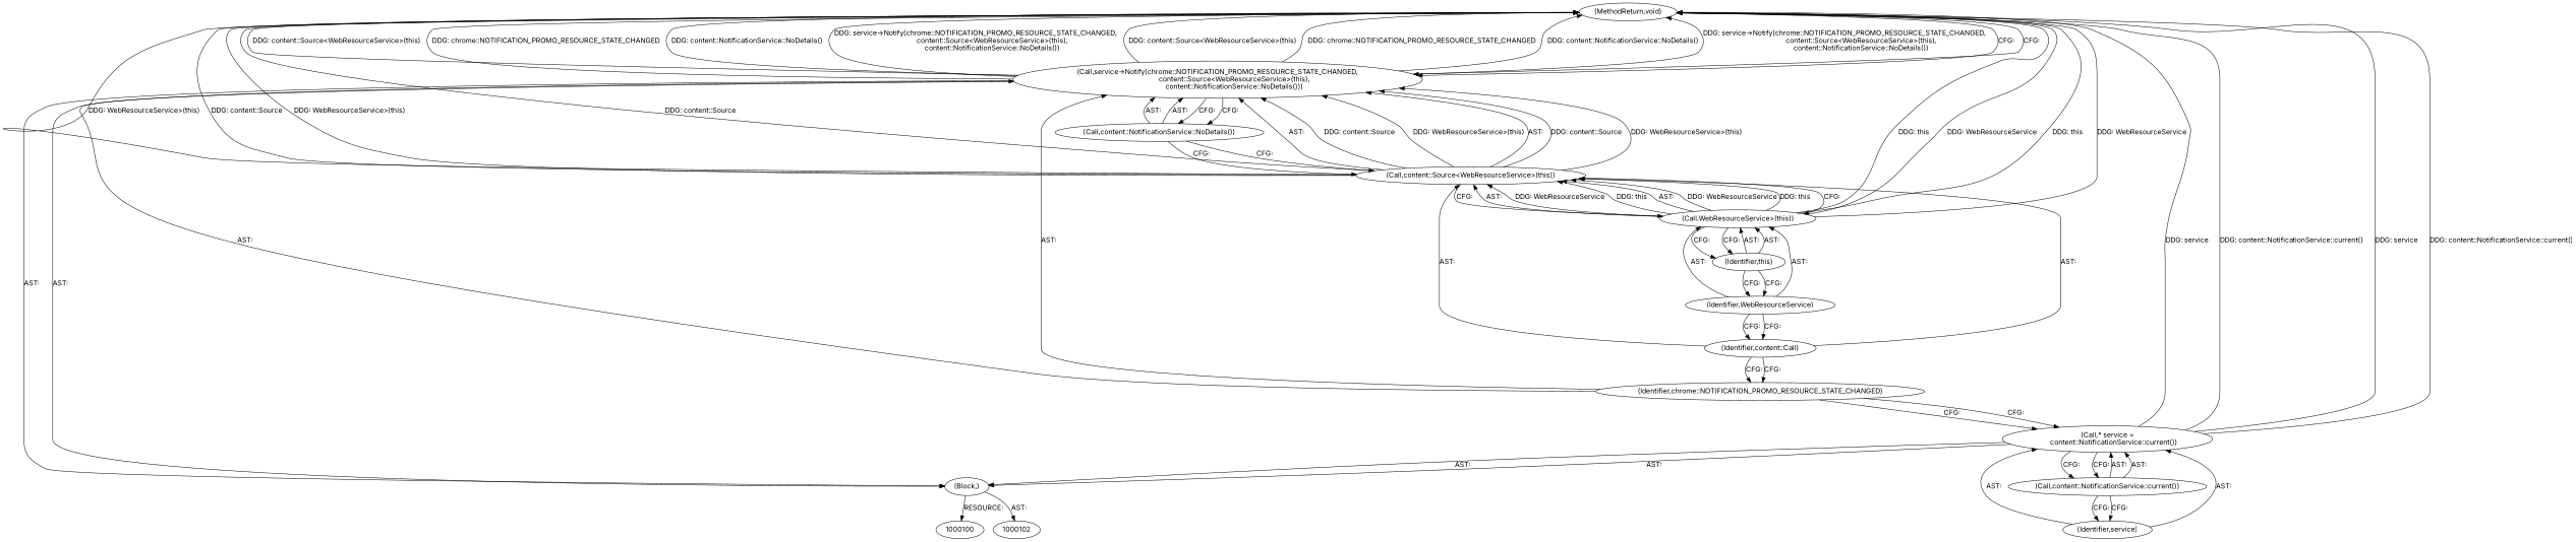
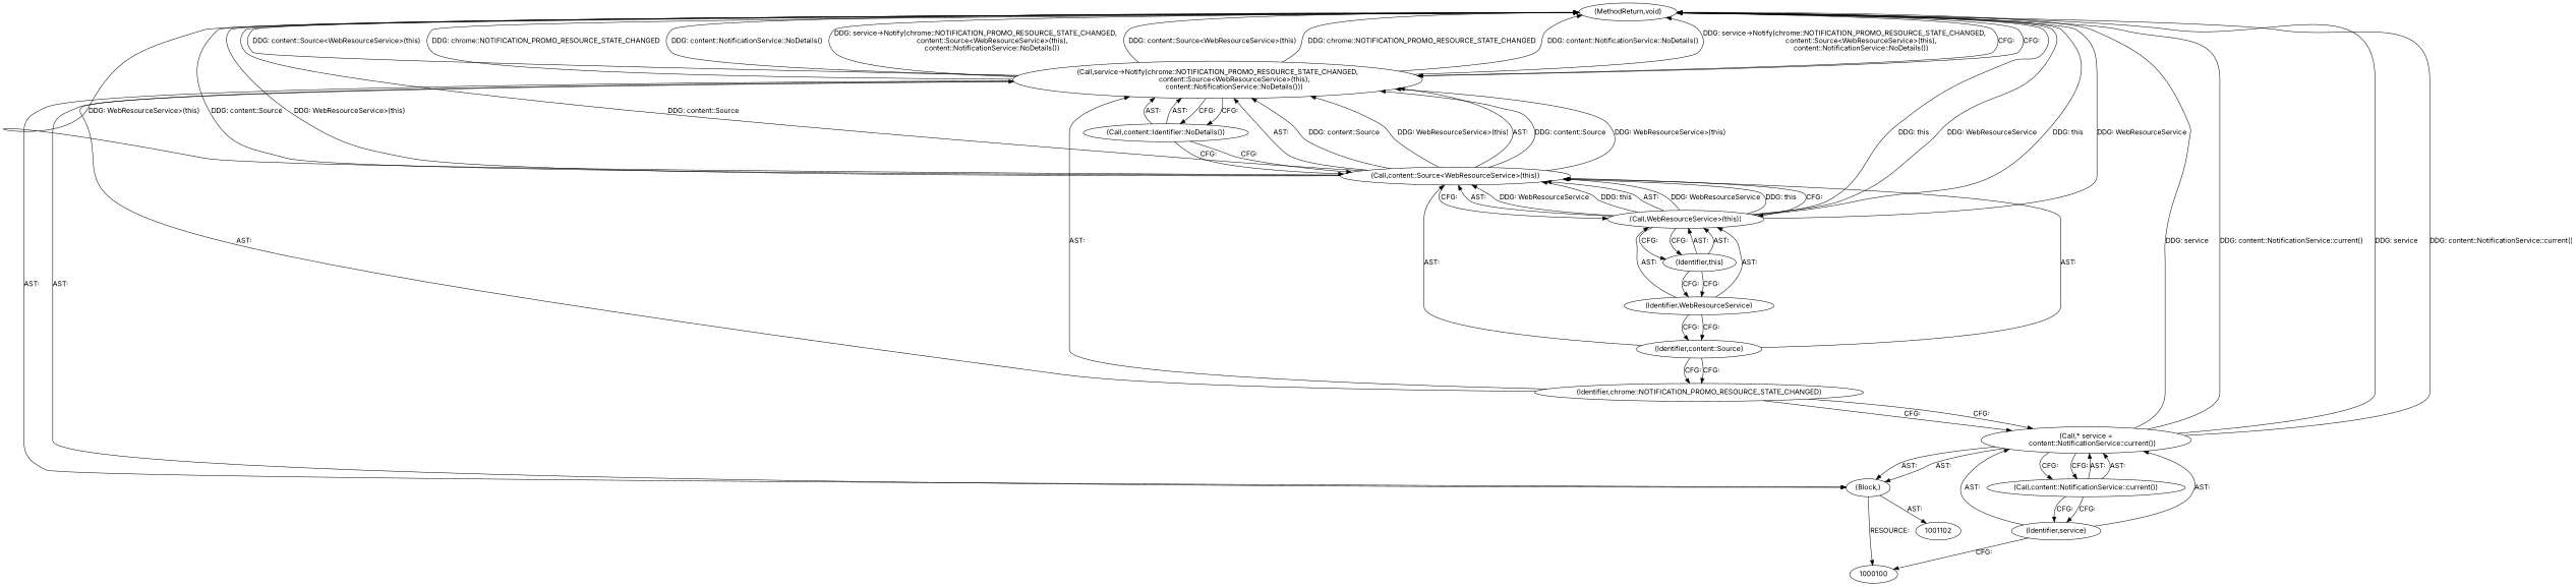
  digraph {
    fontname=Inter
    node [fontname=Inter]
    edge [fontname=Inter]
    n1 [label="(MethodReturn,void)"]
    n2 [label="(Call,service->Notify(chrome::NOTIFICATION_PROMO_RESOURCE_STATE_CHANGED,\n                  content::Source<WebResourceService>(this),\n                  content::NotificationService::NoDetails()))"]
    n3 [label="(Block,)"]
-   n4 [label="(Call,content::NotificationService::NoDetails())"]
+   n4 [label="(Call,content::Identifier::NoDetails())"]
    1000100
-   1000102
+   1000102 [label=1001102]
    n7 [label="(Call,* service =\n       content::NotificationService::current())"]
    n8 [label="(Call,content::NotificationService::current())"]
    n9 [label="(Identifier,service)"]
    n10 [label="(Identifier,chrome::NOTIFICATION_PROMO_RESOURCE_STATE_CHANGED)"]
    n11 [label="(Call,content::Source<WebResourceService>(this))"]
    n12 [label="(Call,WebResourceService>(this))"]
    n13 [label="(Identifier,this)"]
-   n14 [label="(Identifier,content::Call)"]
+   n14 [label="(Identifier,content::Source)"]
    n15 [label="(Identifier,WebResourceService)"]
    n1 -> n2 [label="CFG: "]
    n1 -> n2 [label="CFG: "]
    n2 -> n1 [label="DDG: content::Source<WebResourceService>(this)"]
    n2 -> n1 [label="DDG: chrome::NOTIFICATION_PROMO_RESOURCE_STATE_CHANGED"]
    n2 -> n1 [label="DDG: content::NotificationService::NoDetails()"]
    n2 -> n1 [label="DDG: service->Notify(chrome::NOTIFICATION_PROMO_RESOURCE_STATE_CHANGED,\n                  content::Source<WebResourceService>(this),\n                  content::NotificationService::NoDetails())"]
    n2 -> n1 [label="DDG: content::Source<WebResourceService>(this)"]
    n2 -> n1 [label="DDG: chrome::NOTIFICATION_PROMO_RESOURCE_STATE_CHANGED"]
    n2 -> n1 [label="DDG: content::NotificationService::NoDetails()"]
    n2 -> n1 [label="DDG: service->Notify(chrome::NOTIFICATION_PROMO_RESOURCE_STATE_CHANGED,\n                  content::Source<WebResourceService>(this),\n                  content::NotificationService::NoDetails())"]
    n2 -> n3 [label="AST: "]
    n2 -> n3 [label="AST: "]
    n2 -> n4 [label="CFG: "]
    n2 -> n4 [label="CFG: "]
    n3 -> 1000100 [label="RESOURCE: "]
    n3 -> 1000102 [label="AST: "]
    n4 -> n2 [label="AST: "]
    n4 -> n2 [label="AST: "]
    n4 -> n11 [label="CFG: "]
    n4 -> n11 [label="CFG: "]
    n7 -> n1 [label="DDG: service"]
    n7 -> n1 [label="DDG: content::NotificationService::current()"]
    n7 -> n1 [label="DDG: service"]
    n7 -> n1 [label="DDG: content::NotificationService::current()"]
    n7 -> n3 [label="AST: "]
    n7 -> n3 [label="AST: "]
    n7 -> n8 [label="CFG: "]
    n7 -> n8 [label="CFG: "]
    n8 -> n7 [label="AST: "]
    n8 -> n7 [label="AST: "]
    n8 -> n9 [label="CFG: "]
    n8 -> n9 [label="CFG: "]
+   n9 -> 1000100 [label="CFG: "]
    n9 -> n7 [label="AST: "]
    n9 -> n7 [label="AST: "]
    n10 -> n2 [label="AST: "]
    n10 -> n2 [label="AST: "]
    n10 -> n7 [label="CFG: "]
    n10 -> n7 [label="CFG: "]
    n11 -> n1 [label="DDG: WebResourceService>(this)"]
    n11 -> n1 [label="DDG: content::Source"]
    n11 -> n1 [label="DDG: WebResourceService>(this)"]
    n11 -> n1 [label="DDG: content::Source"]
    n11 -> n2 [label="AST: "]
    n11 -> n2 [label="DDG: content::Source"]
    n11 -> n2 [label="DDG: WebResourceService>(this)"]
    n11 -> n2 [label="AST: "]
    n11 -> n2 [label="DDG: content::Source"]
    n11 -> n2 [label="DDG: WebResourceService>(this)"]
    n11 -> n12 [label="CFG: "]
    n11 -> n12 [label="CFG: "]
    n12 -> n1 [label="DDG: this"]
    n12 -> n1 [label="DDG: WebResourceService"]
    n12 -> n1 [label="DDG: this"]
    n12 -> n1 [label="DDG: WebResourceService"]
    n12 -> n11 [label="AST: "]
    n12 -> n11 [label="DDG: WebResourceService"]
    n12 -> n11 [label="DDG: this"]
    n12 -> n11 [label="AST: "]
    n12 -> n11 [label="DDG: WebResourceService"]
    n12 -> n11 [label="DDG: this"]
    n12 -> n13 [label="CFG: "]
    n12 -> n13 [label="CFG: "]
    n13 -> n12 [label="AST: "]
    n13 -> n12 [label="AST: "]
    n13 -> n15 [label="CFG: "]
    n13 -> n15 [label="CFG: "]
    n14 -> n10 [label="CFG: "]
    n14 -> n10 [label="CFG: "]
    n14 -> n11 [label="AST: "]
    n14 -> n11 [label="AST: "]
    n15 -> n12 [label="AST: "]
    n15 -> n12 [label="AST: "]
    n15 -> n14 [label="CFG: "]
    n15 -> n14 [label="CFG: "]
  }
